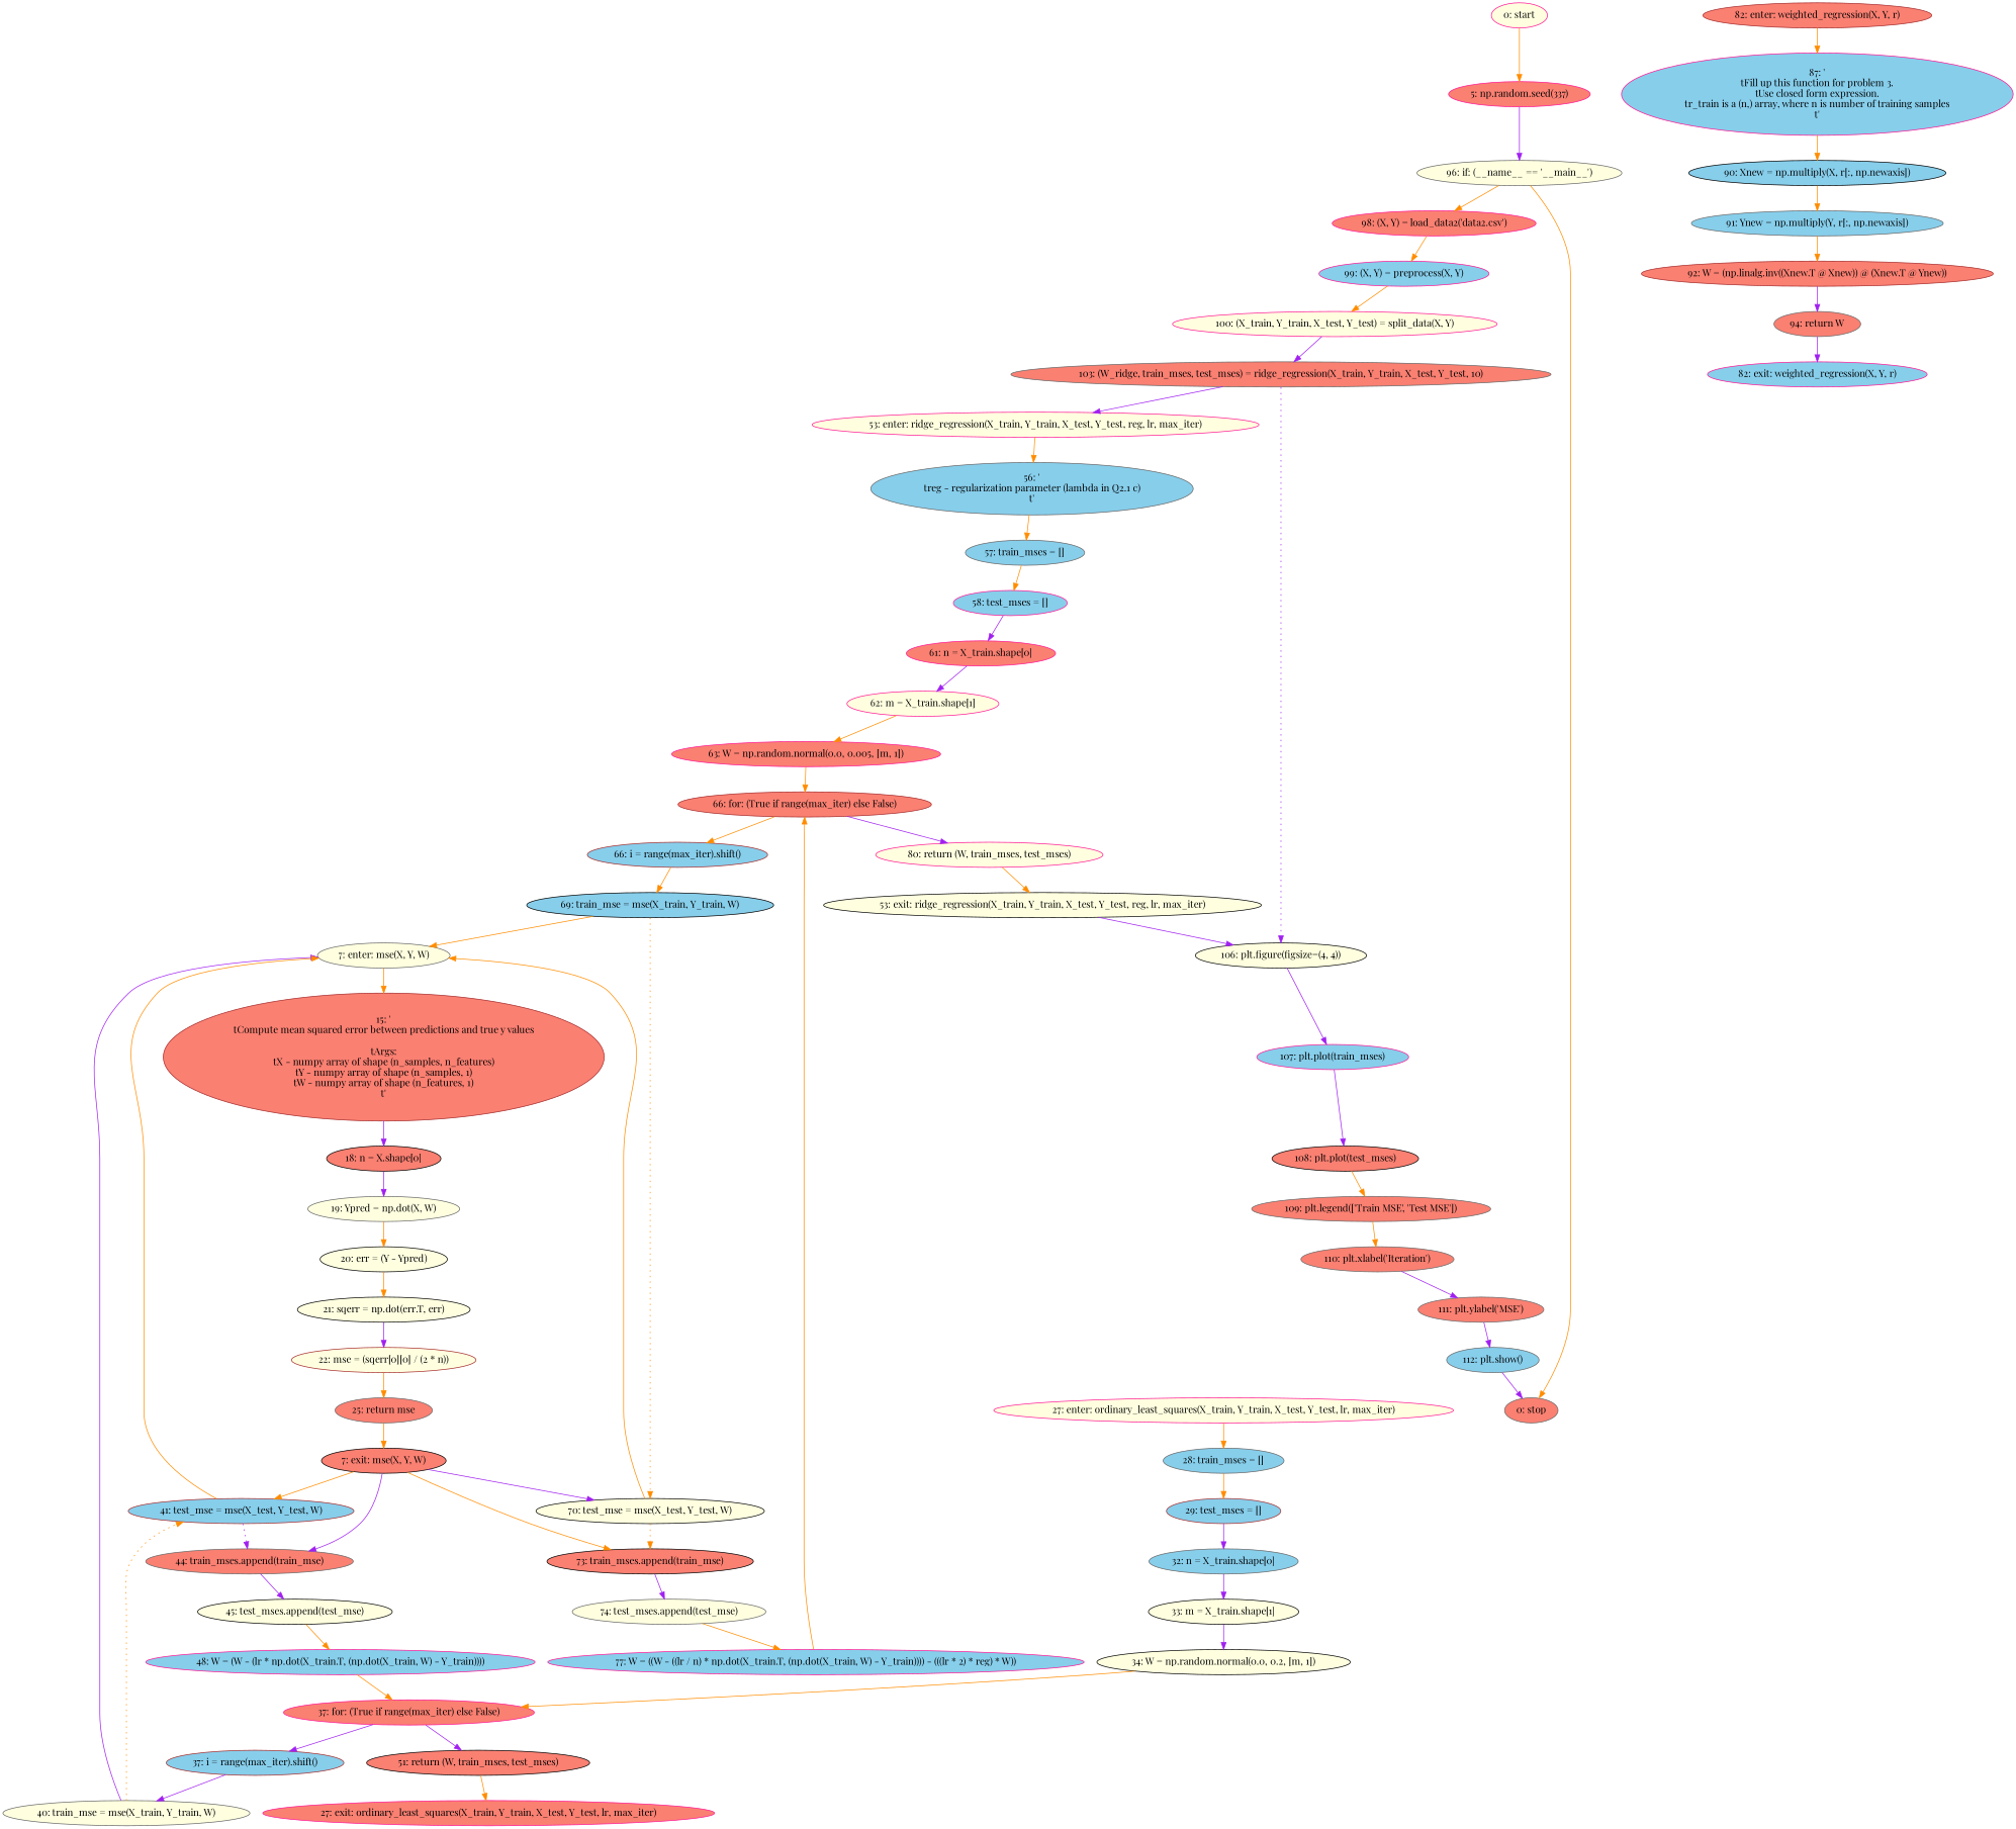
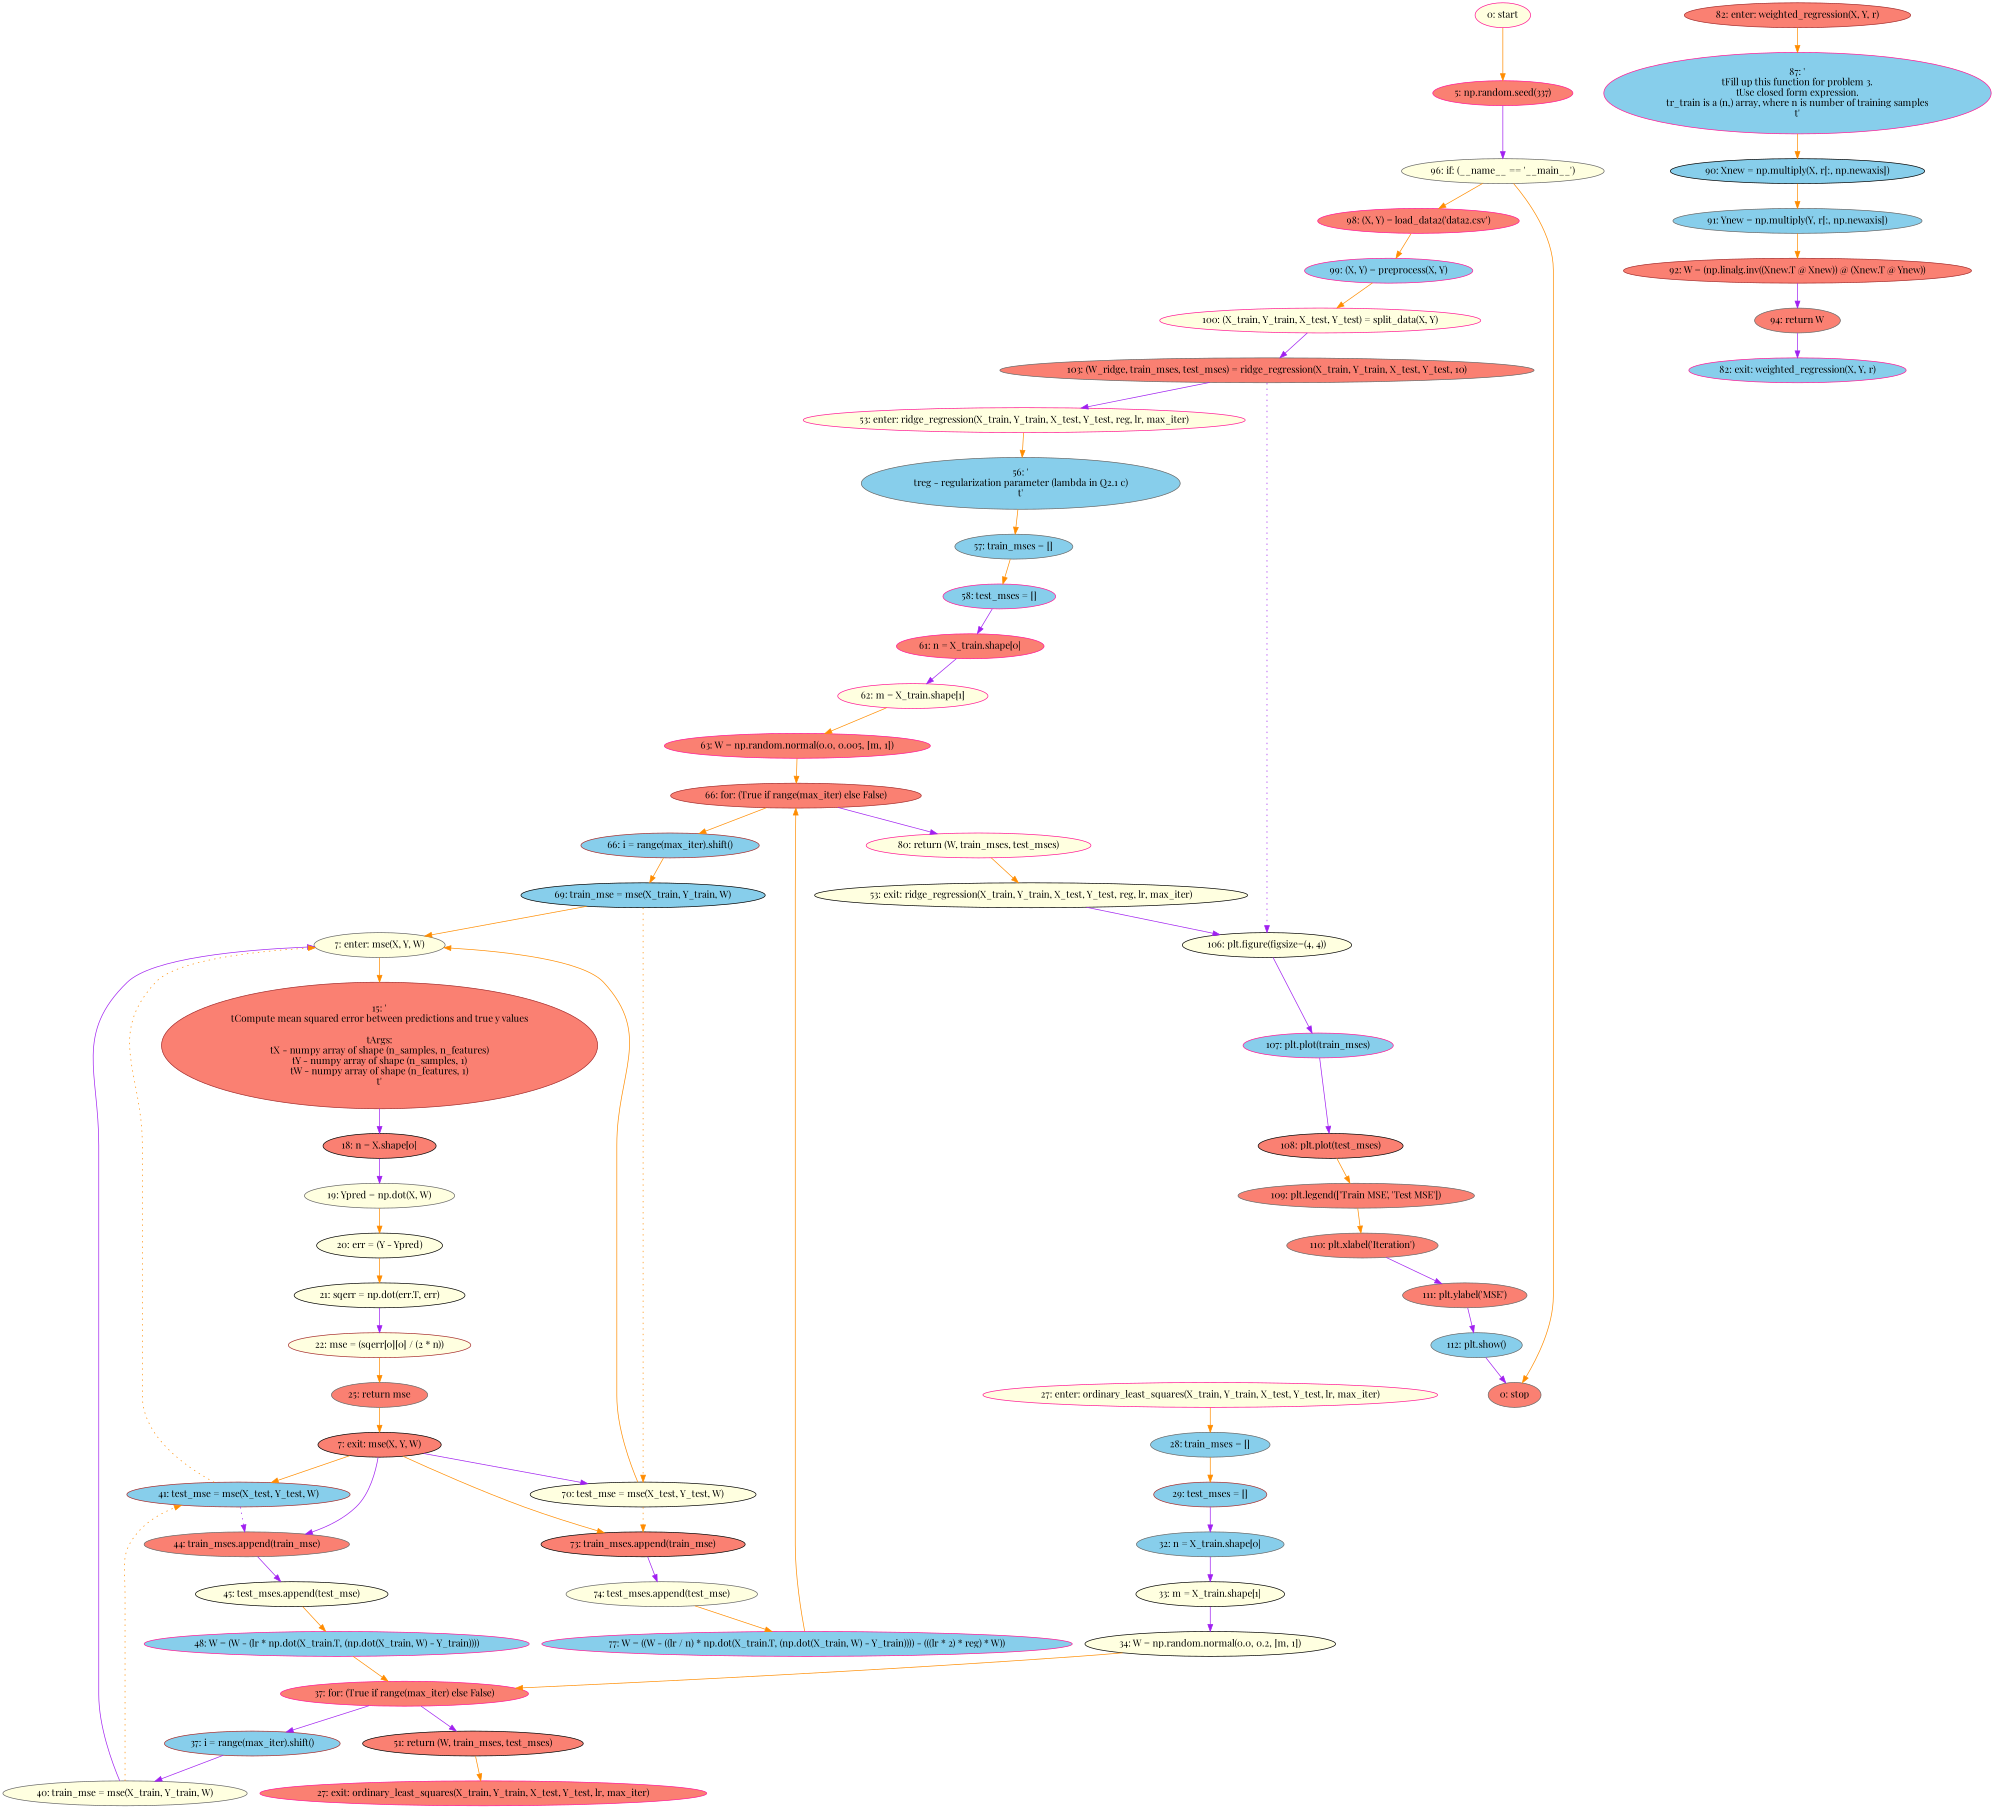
  strict digraph {
    fontname="Playfair Display"
    node [color=deeppink fillcolor=salmon fontname="Playfair Display" style=filled]
    edge [color=darkorange fontname="Playfair Display"]
    n1 [fillcolor=lightyellow label="0: start"]
    n2 [label="5: np.random.seed(337)"]
    n3 [color=gray40 fillcolor=lightyellow label="96: if: (__name__ == '__main__')"]
    n4 [label="98: (X, Y) = load_data2('data2.csv')"]
    n5 [color=gray40 label="0: stop"]
    n6 [fillcolor=skyblue label="99: (X, Y) = preprocess(X, Y)"]
    n7 [fillcolor=lightyellow label="100: (X_train, Y_train, X_test, Y_test) = split_data(X, Y)"]
    n8 [color=gray40 fillcolor=lightyellow label="7: enter: mse(X, Y, W)"]
    n9 [color=brown label="15: '\n\tCompute mean squared error between predictions and true y values\n\n\tArgs:\n\tX - numpy array of shape (n_samples, n_features)\n\tY - numpy array of shape (n_samples, 1)\n\tW - numpy array of shape (n_features, 1)\n\t'"]
    n10 [color=black label="18: n = X.shape[0]"]
    n11 [color=gray40 fillcolor=lightyellow label="19: Ypred = np.dot(X, W)"]
    n12 [color=black fillcolor=lightyellow label="20: err = (Y - Ypred)"]
    n13 [color=gray40 fillcolor=lightyellow label="40: train_mse = mse(X_train, Y_train, W)"]
    n14 [color=brown fillcolor=skyblue label="41: test_mse = mse(X_test, Y_test, W)"]
    n15 [color=gray40 label="44: train_mses.append(train_mse)"]
    n16 [color=black fillcolor=lightyellow label="45: test_mses.append(test_mse)"]
    n17 [fillcolor=skyblue label="48: W = (W - (lr * np.dot(X_train.T, (np.dot(X_train, W) - Y_train))))"]
    n18 [label="37: for: (True if range(max_iter) else False)"]
    n19 [color=black fillcolor=skyblue label="69: train_mse = mse(X_train, Y_train, W)"]
    n20 [color=black fillcolor=lightyellow label="70: test_mse = mse(X_test, Y_test, W)"]
    n21 [color=black label="73: train_mses.append(train_mse)"]
    n22 [color=gray40 fillcolor=lightyellow label="74: test_mses.append(test_mse)"]
    n23 [fillcolor=skyblue label="77: W = ((W - ((lr / n) * np.dot(X_train.T, (np.dot(X_train, W) - Y_train)))) - (((lr * 2) * reg) * W))"]
    n24 [color=brown label="66: for: (True if range(max_iter) else False)"]
    n25 [color=black label="7: exit: mse(X, Y, W)"]
    n26 [color=gray40 label="25: return mse"]
    n27 [color=black fillcolor=lightyellow label="21: sqerr = np.dot(err.T, err)"]
    n28 [color=brown fillcolor=lightyellow label="22: mse = (sqerr[0][0] / (2 * n))"]
    n29 [fillcolor=lightyellow label="27: enter: ordinary_least_squares(X_train, Y_train, X_test, Y_test, lr, max_iter)"]
    n30 [color=gray40 fillcolor=skyblue label="28: train_mses = []"]
    n31 [color=brown fillcolor=skyblue label="29: test_mses = []"]
    n32 [color=gray40 fillcolor=skyblue label="32: n = X_train.shape[0]"]
    n33 [color=black fillcolor=lightyellow label="33: m = X_train.shape[1]"]
    n34 [label="27: exit: ordinary_least_squares(X_train, Y_train, X_test, Y_test, lr, max_iter)"]
    n35 [color=black label="51: return (W, train_mses, test_mses)"]
    n36 [color=black fillcolor=lightyellow label="34: W = np.random.normal(0.0, 0.2, [m, 1])"]
    n37 [color=brown fillcolor=skyblue label="37: i = range(max_iter).shift()"]
    n38 [fillcolor=lightyellow label="53: enter: ridge_regression(X_train, Y_train, X_test, Y_test, reg, lr, max_iter)"]
    n39 [color=gray40 fillcolor=skyblue label="56: '\n\treg - regularization parameter (lambda in Q2.1 c)\n\t'"]
    n40 [color=gray40 fillcolor=skyblue label="57: train_mses = []"]
    n41 [fillcolor=skyblue label="58: test_mses = []"]
    n42 [label="61: n = X_train.shape[0]"]
    n43 [color=gray40 label="103: (W_ridge, train_mses, test_mses) = ridge_regression(X_train, Y_train, X_test, Y_test, 10)"]
    n44 [color=black fillcolor=lightyellow label="106: plt.figure(figsize=(4, 4))"]
    n45 [fillcolor=skyblue label="107: plt.plot(train_mses)"]
    n46 [color=black label="108: plt.plot(test_mses)"]
    n47 [color=gray40 label="109: plt.legend(['Train MSE', 'Test MSE'])"]
    n48 [color=black fillcolor=lightyellow label="53: exit: ridge_regression(X_train, Y_train, X_test, Y_test, reg, lr, max_iter)"]
    n49 [fillcolor=lightyellow label="80: return (W, train_mses, test_mses)"]
    n50 [fillcolor=lightyellow label="62: m = X_train.shape[1]"]
    n51 [label="63: W = np.random.normal(0.0, 0.005, [m, 1])"]
    n52 [color=brown fillcolor=skyblue label="66: i = range(max_iter).shift()"]
    n53 [color=brown label="82: enter: weighted_regression(X, Y, r)"]
    n54 [fillcolor=skyblue label="87: '\n\tFill up this function for problem 3.\n\tUse closed form expression.\n\tr_train is a (n,) array, where n is number of training samples\n\t'"]
    n55 [color=black fillcolor=skyblue label="90: Xnew = np.multiply(X, r[:, np.newaxis])"]
    n56 [color=gray40 fillcolor=skyblue label="91: Ynew = np.multiply(Y, r[:, np.newaxis])"]
    n57 [color=brown label="92: W = (np.linalg.inv((Xnew.T @ Xnew)) @ (Xnew.T @ Ynew))"]
    n58 [fillcolor=skyblue label="82: exit: weighted_regression(X, Y, r)"]
    n59 [color=gray40 label="94: return W"]
    n60 [color=gray40 label="110: plt.xlabel('Iteration')"]
    n61 [color=gray40 label="111: plt.ylabel('MSE')"]
    n62 [color=gray40 fillcolor=skyblue label="112: plt.show()"]
    n1 -> n2
    n2 -> n3 [color=purple]
    n3 -> n4
    n3 -> n5
    n4 -> n6
    n6 -> n7
    n7 -> n43 [color=purple]
    n8 -> n9
    n9 -> n10 [color=purple]
    n10 -> n11 [color=purple]
    n11 -> n12
    n12 -> n27
    n13 -> n8 [color=purple]
    n13 -> n14 [style=dotted weight=100]
-   n14 -> n8
+   n14 -> n8 [style=dotted]
    n14 -> n15 [color=purple style=dotted weight=100]
    n15 -> n16 [color=purple]
    n16 -> n17
    n17 -> n18
    n18 -> n35 [color=purple]
    n18 -> n37 [color=purple]
    n19 -> n8
    n19 -> n20 [style=dotted weight=100]
    n20 -> n8
    n20 -> n21 [style=dotted weight=100]
    n21 -> n22 [color=purple]
    n22 -> n23
    n23 -> n24
    n24 -> n49 [color=purple]
    n24 -> n52
    n25 -> n14
    n25 -> n15 [color=purple]
    n25 -> n20 [color=purple]
    n25 -> n21
    n26 -> n25
    n27 -> n28 [color=purple]
    n28 -> n26
    n29 -> n30
    n30 -> n31
    n31 -> n32 [color=purple]
    n32 -> n33 [color=purple]
    n33 -> n36 [color=purple]
    n35 -> n34
    n36 -> n18
    n37 -> n13 [color=purple]
    n38 -> n39
    n39 -> n40
    n40 -> n41
    n41 -> n42 [color=purple]
    n42 -> n50 [color=purple]
    n43 -> n38 [color=purple]
    n43 -> n44 [color=purple style=dotted weight=100]
    n44 -> n45 [color=purple]
    n45 -> n46 [color=purple]
    n46 -> n47
    n47 -> n60
    n48 -> n44 [color=purple]
    n49 -> n48
    n50 -> n51
    n51 -> n24
    n52 -> n19
    n53 -> n54
    n54 -> n55
    n55 -> n56
    n56 -> n57
    n57 -> n59 [color=purple]
    n59 -> n58 [color=purple]
    n60 -> n61 [color=purple]
    n61 -> n62 [color=purple]
    n62 -> n5 [color=purple]
  }
